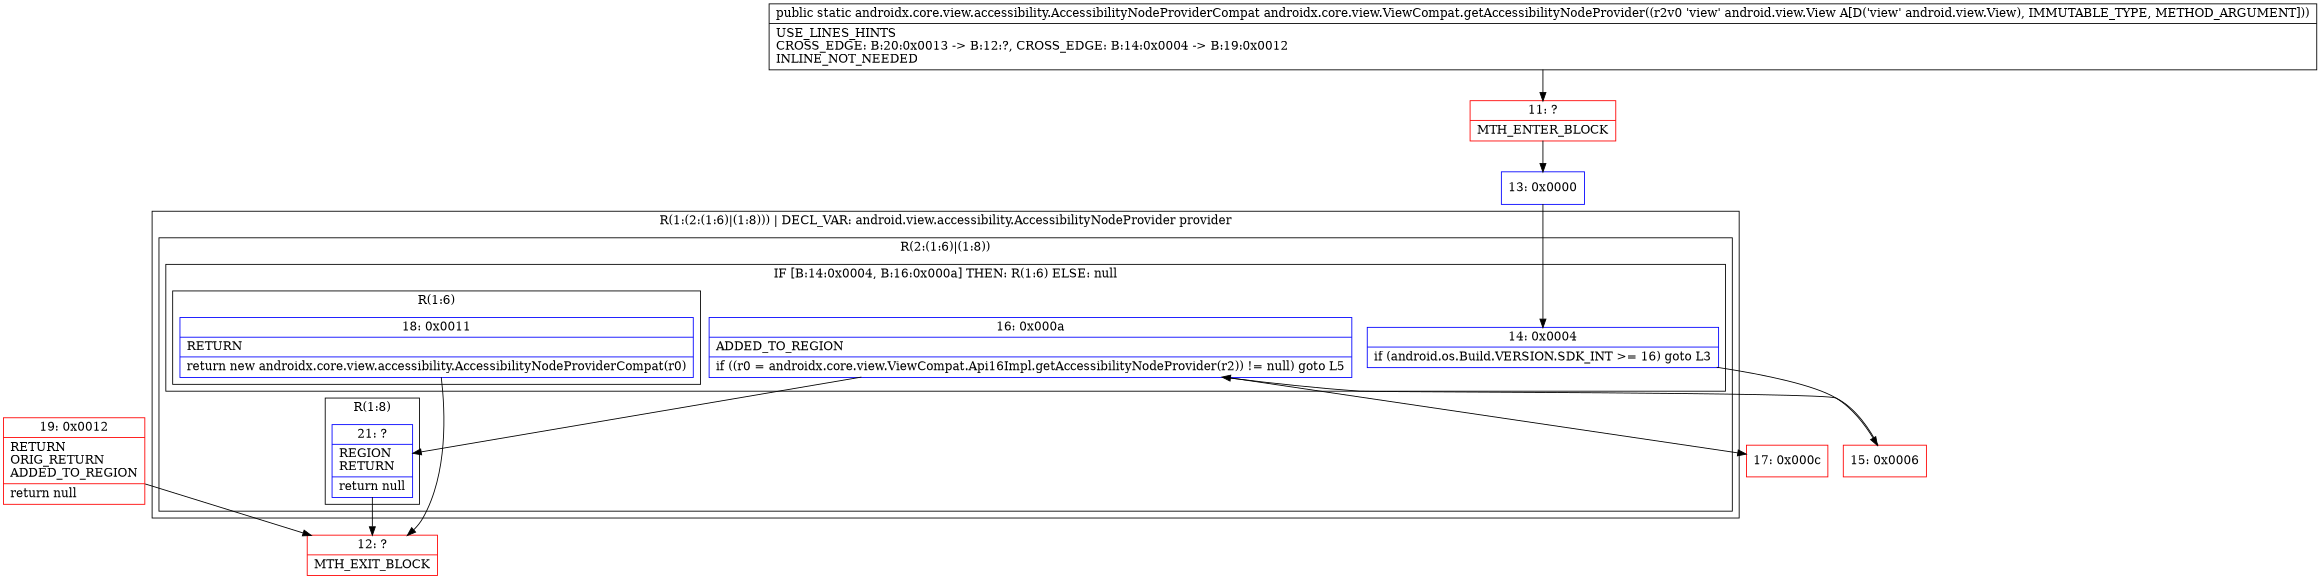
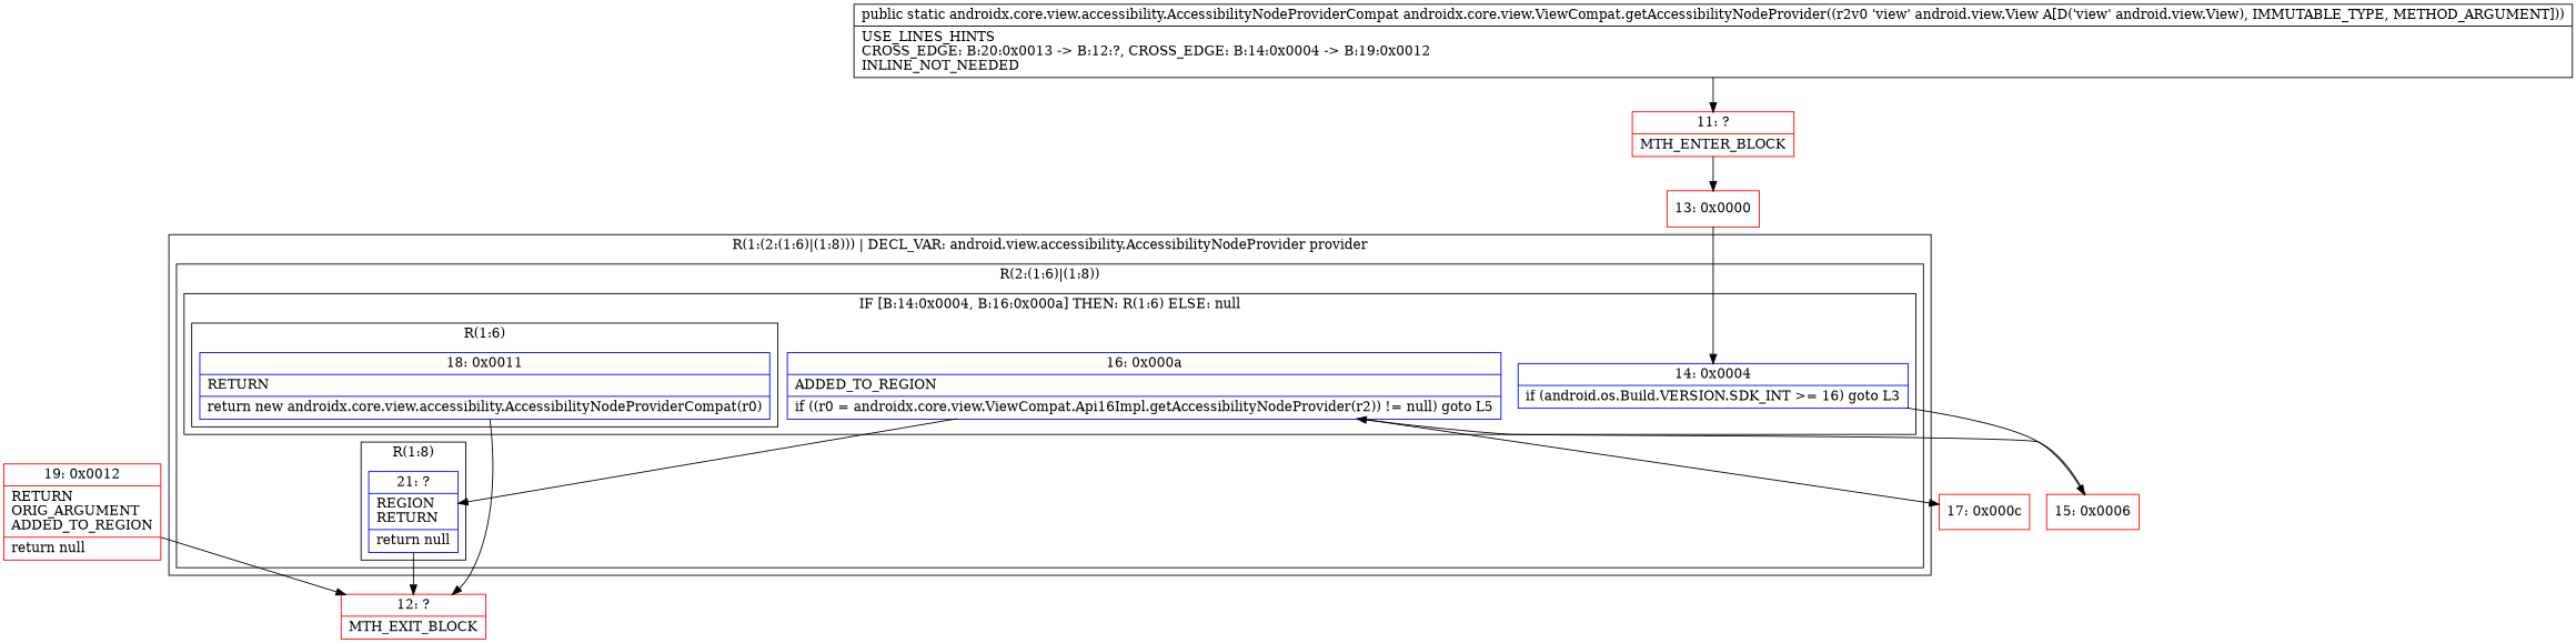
  digraph {
    node [color=red shape=record]
    n1 [color=blue label="{18\:\ 0x0011|RETURN\l|return new androidx.core.view.accessibility.AccessibilityNodeProviderCompat(r0)\l}"]
    n2 [color=blue label="{14\:\ 0x0004|if (android.os.Build.VERSION.SDK_INT \>= 16) goto L3\l}"]
    n3 [color=blue label="{16\:\ 0x000a|ADDED_TO_REGION\l|if ((r0 = androidx.core.view.ViewCompat.Api16Impl.getAccessibilityNodeProvider(r2)) != null) goto L5\l}"]
    n4 [color=blue label="{21\:\ ?|REGION\lRETURN\l|return null\l}"]
    n5 [label="{12\:\ ?|MTH_EXIT_BLOCK\l}"]
    n6 [label="{15\:\ 0x0006}"]
    n7 [label="{17\:\ 0x000c}"]
-   n8 [label="{19\:\ 0x0012|RETURN\lORIG_RETURN\lADDED_TO_REGION\l|return null\l}"]
+   n8 [label="{19\:\ 0x0012|RETURN\lORIG_ARGUMENT\lADDED_TO_REGION\l|return null\l}"]
    n9 [label="{11\:\ ?|MTH_ENTER_BLOCK\l}"]
-   n10 [color=blue label="{13\:\ 0x0000}"]
+   n10 [label="{13\:\ 0x0000}"]
    n11 [label="{public static androidx.core.view.accessibility.AccessibilityNodeProviderCompat androidx.core.view.ViewCompat.getAccessibilityNodeProvider((r2v0 'view' android.view.View A[D('view' android.view.View), IMMUTABLE_TYPE, METHOD_ARGUMENT]))  | USE_LINES_HINTS\lCROSS_EDGE: B:20:0x0013 \-\> B:12:?, CROSS_EDGE: B:14:0x0004 \-\> B:19:0x0012\lINLINE_NOT_NEEDED\l}" color=""]
    subgraph cluster_1 {
      label="R(1:(2:(1:6)|(1:8))) | DECL_VAR: android.view.accessibility.AccessibilityNodeProvider provider\l"
      subgraph cluster_2 {
        label="R(2:(1:6)|(1:8))"
        subgraph cluster_3 {
          label="IF [B:14:0x0004, B:16:0x000a] THEN: R(1:6) ELSE: null"
          n2
          n3
          subgraph cluster_4 {
            label="R(1:6)"
            n1
          }
        }
        subgraph cluster_5 {
          label="R(1:8)"
          n4
        }
      }
    }
    n1 -> n5
    n2 -> n6
    n3 -> n4 [style=solid]
    n3 -> n7
    n4 -> n5
    n6 -> n3
    n8 -> n5
    n9 -> n10
    n10 -> n2
    n11 -> n9
  }
